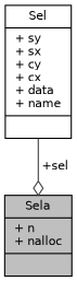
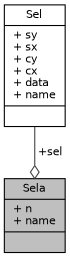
  digraph {
    node [color=black fontname=Helvetica fontsize=10 shape=record style=filled]
-   n1 [fillcolor=grey75 fontcolor=black height=0.2 label="{Sela\n|+ n\l+ nalloc\l|}" width=0.4]
+   n1 [fillcolor=grey75 fontcolor=black height=0.2 label="{Sela\n|+ n\l+ name\l|}" width=0.4]
    n2 [fillcolor=white height=0.2 label="{Sel\n|+ sy\l+ sx\l+ cy\l+ cx\l+ data\l+ name\l|}" width=0.4]
    n2 -> n1 [arrowhead=odiamond color=grey25 fontname=Helvetica fontsize=10 label=" +sel" labelfontname=Helvetica labelfontsize=10 style=solid]
  }
